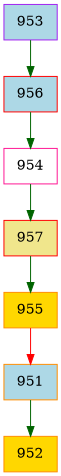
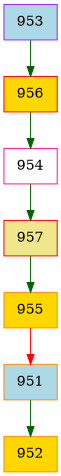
  digraph {
    node [color=darkorange fillcolor=lightblue shape=record style=filled]
    edge [color=darkgreen]
    n1 [color=purple label="{953}"]
-   n2 [color=red label="{956}"]
+   n2 [color=red fillcolor=gold label="{956}"]
    n3 [color=deeppink fillcolor=white label="{954}"]
    n4 [color=red fillcolor=khaki label="{957}"]
    n5 [fillcolor=gold label="{955}"]
    n6 [label="{951}"]
    n7 [fillcolor=gold label="{952}"]
    n1 -> n2
    n2 -> n3
    n3 -> n4
    n4 -> n5
    n5 -> n6 [color=red]
    n6 -> n7
  }
